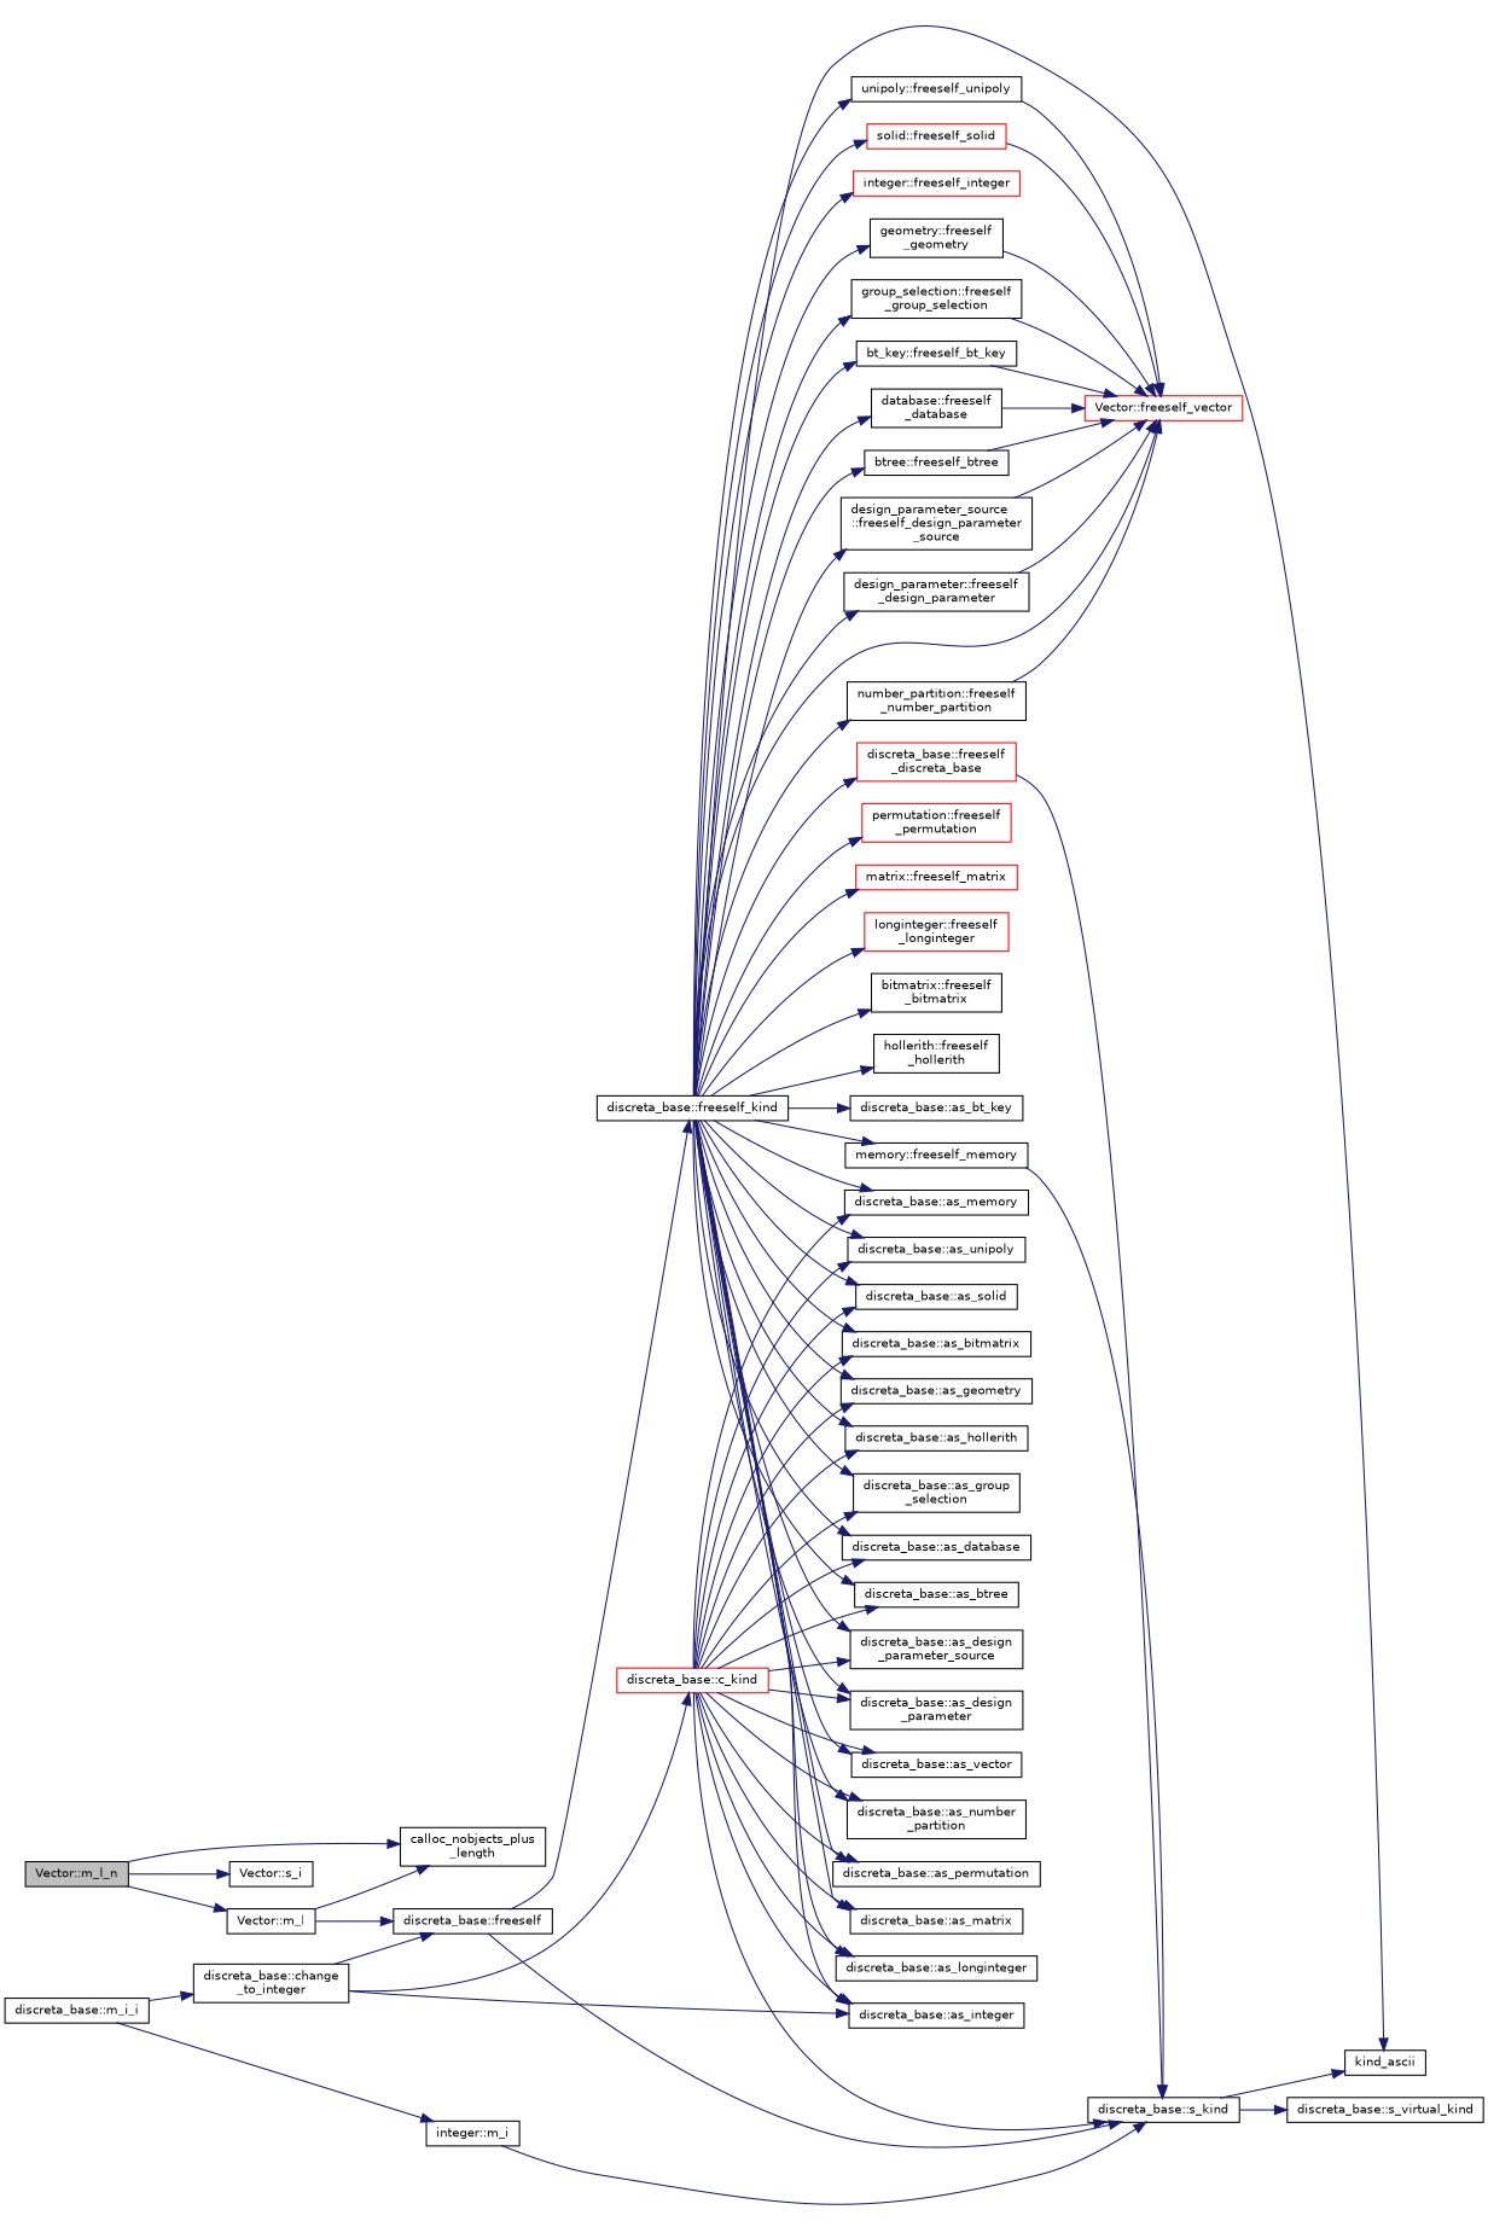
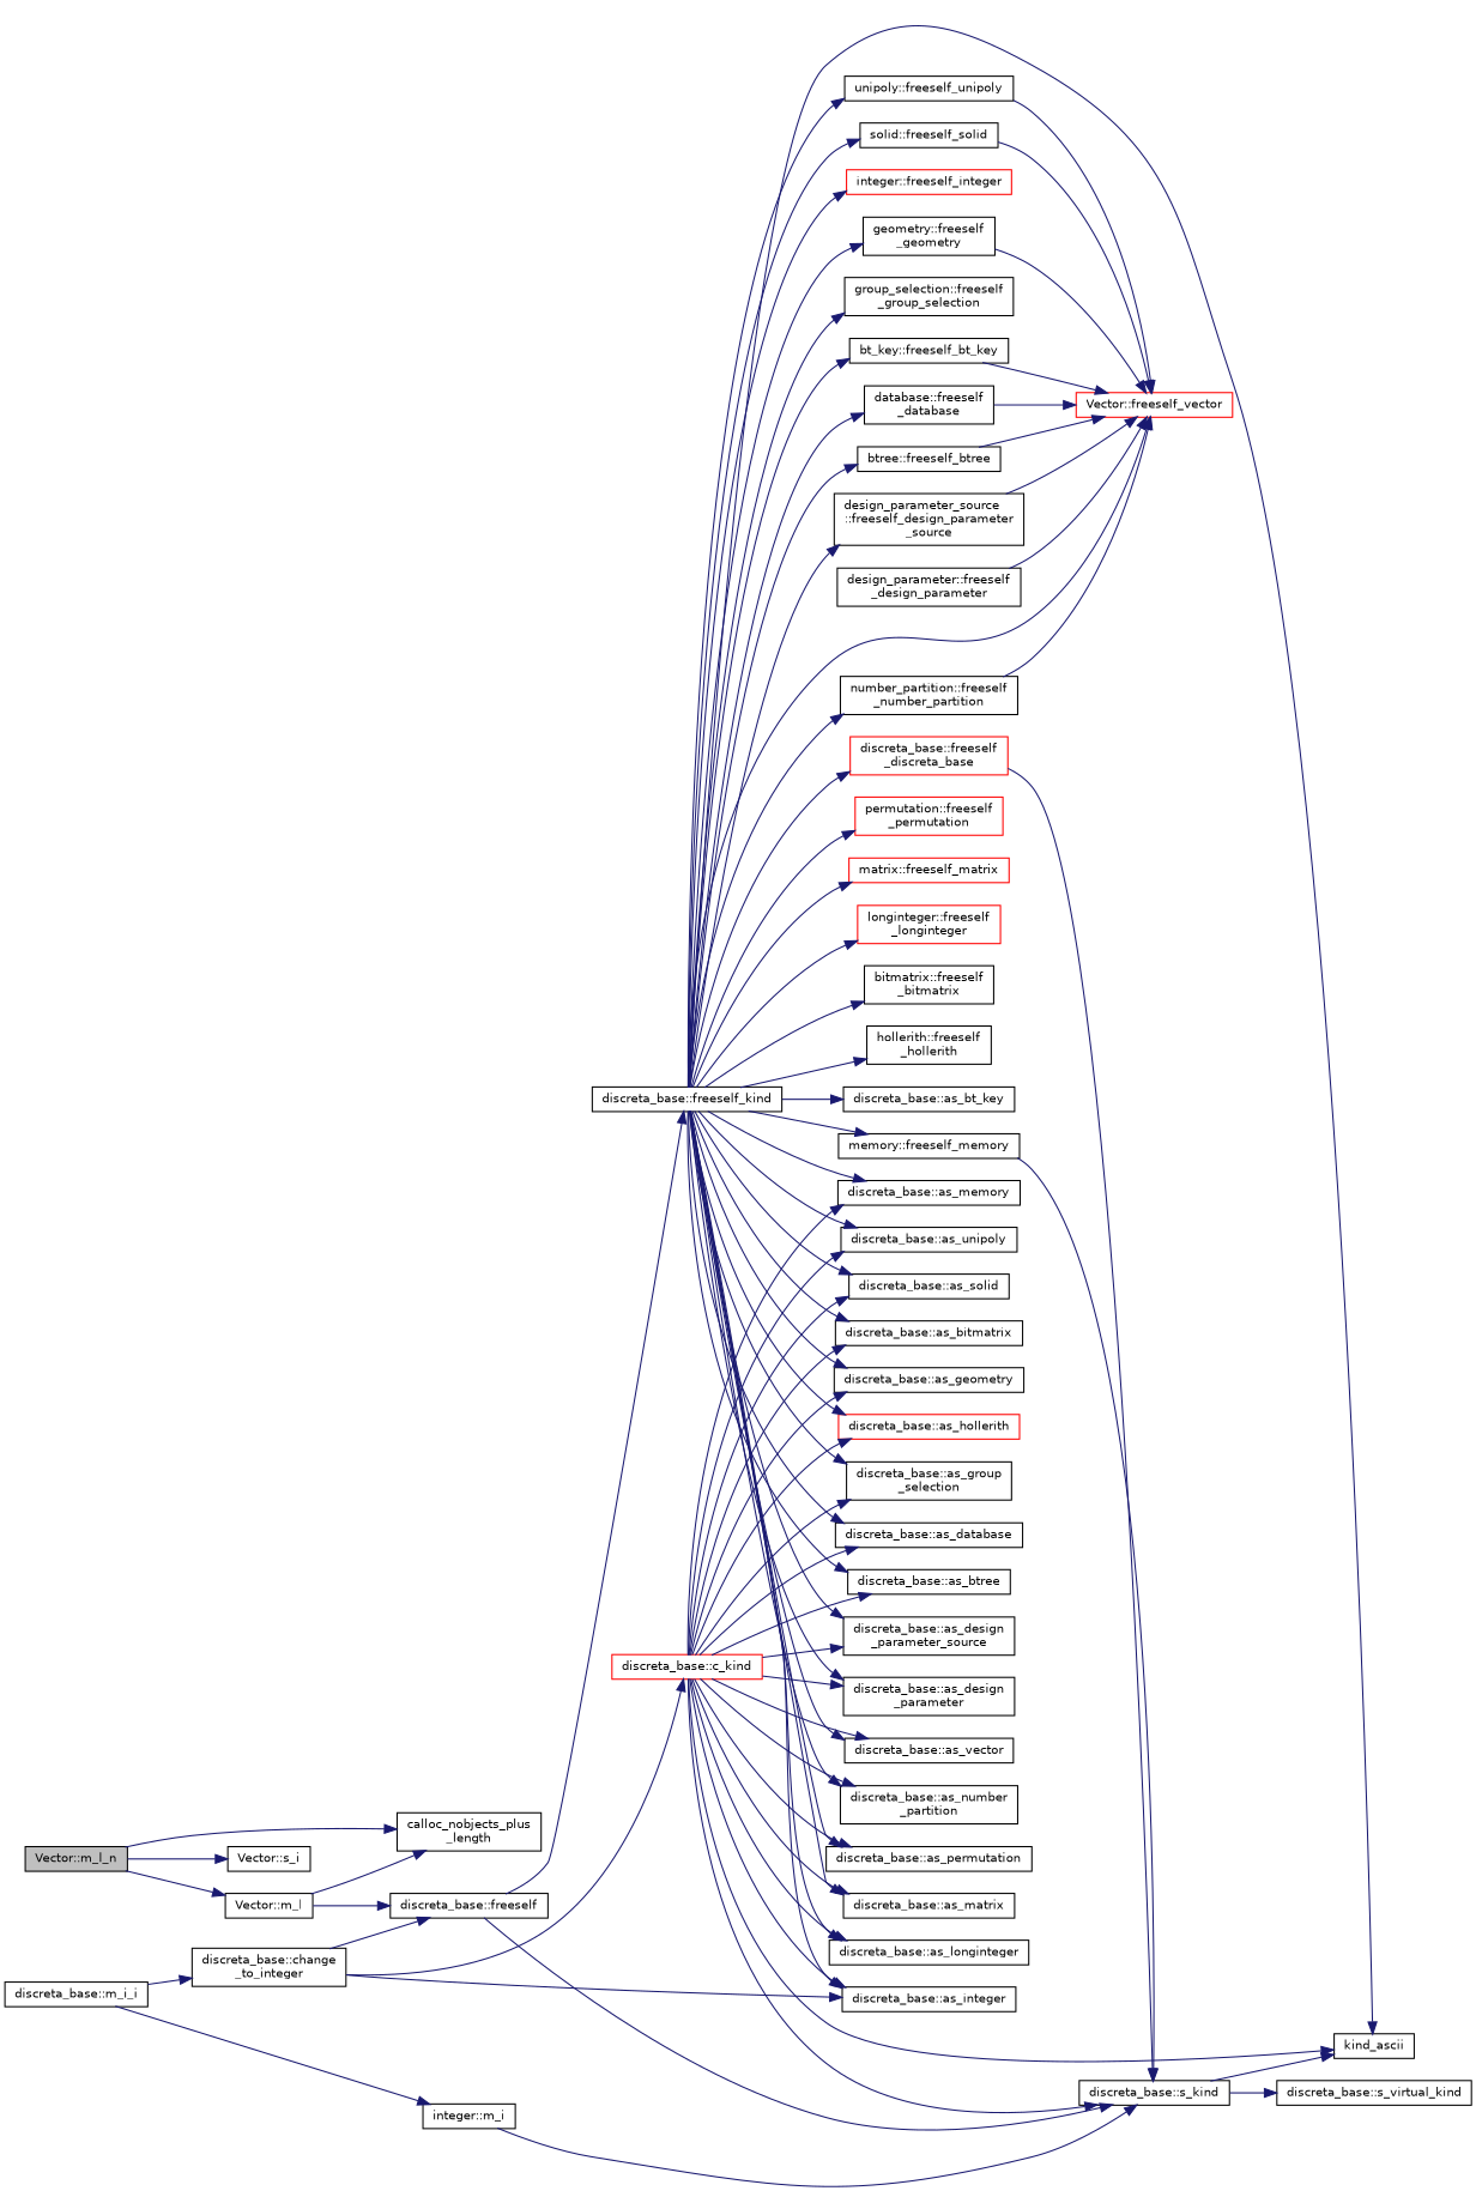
  digraph {
    rankdir=LR
    node [color=black fillcolor=white fontname=Helvetica fontsize=10 shape=record style=filled]
    edge [color=midnightblue fontname=Helvetica fontsize=10 labelfontname=Helvetica labelfontsize=10 style=solid]
    n1 [fillcolor=grey75 fontcolor=black height=0.2 label="Vector::m_l_n" width=0.4]
    n2 [height=0.2 label="Vector::m_l" width=0.4]
    n3 [height=0.2 label="Vector::s_i" width=0.4]
    n4 [height=0.2 label="calloc_nobjects_plus\l_length" width=0.4]
    n5 [height=0.2 label="discreta_base::freeself" width=0.4]
    n6 [height=0.2 label="discreta_base::m_i_i" width=0.4]
    n7 [height=0.2 label="discreta_base::change\l_to_integer" width=0.4]
    n8 [height=0.2 label="integer::m_i" width=0.4]
    n9 [height=0.2 label="discreta_base::freeself_kind" width=0.4]
    n10 [height=0.2 label="discreta_base::s_kind" width=0.4]
    n11 [color=red height=0.2 label="discreta_base::freeself\l_discreta_base" width=0.4]
    n12 [height=0.2 label=kind_ascii width=0.4]
    n13 [height=0.2 label="discreta_base::as_integer" width=0.4]
    n14 [color=red height=0.2 label="integer::freeself_integer" width=0.4]
    n15 [height=0.2 label="discreta_base::as_vector" width=0.4]
    n16 [color=red height=0.2 label="Vector::freeself_vector" width=0.4]
    n17 [height=0.2 label="discreta_base::as_number\l_partition" width=0.4]
    n18 [height=0.2 label="number_partition::freeself\l_number_partition" width=0.4]
    n19 [height=0.2 label="discreta_base::as_permutation" width=0.4]
    n20 [color=red height=0.2 label="permutation::freeself\l_permutation" width=0.4]
    n21 [height=0.2 label="discreta_base::as_matrix" width=0.4]
    n22 [color=red height=0.2 label="matrix::freeself_matrix" width=0.4]
    n23 [height=0.2 label="discreta_base::as_longinteger" width=0.4]
    n24 [color=red height=0.2 label="longinteger::freeself\l_longinteger" width=0.4]
    n25 [height=0.2 label="discreta_base::as_memory" width=0.4]
    n26 [height=0.2 label="memory::freeself_memory" width=0.4]
    n27 [height=0.2 label="discreta_base::as_unipoly" width=0.4]
    n28 [height=0.2 label="unipoly::freeself_unipoly" width=0.4]
    n29 [height=0.2 label="discreta_base::as_solid" width=0.4]
-   n30 [color=red height=0.2 label="solid::freeself_solid" width=0.4]
+   n30 [height=0.2 label="solid::freeself_solid" width=0.4]
    n31 [height=0.2 label="discreta_base::as_bitmatrix" width=0.4]
    n32 [height=0.2 label="bitmatrix::freeself\l_bitmatrix" width=0.4]
    n33 [height=0.2 label="discreta_base::as_geometry" width=0.4]
    n34 [height=0.2 label="geometry::freeself\l_geometry" width=0.4]
-   n35 [height=0.2 label="discreta_base::as_hollerith" width=0.4]
+   n35 [color=red height=0.2 label="discreta_base::as_hollerith" width=0.4]
    n36 [height=0.2 label="hollerith::freeself\l_hollerith" width=0.4]
    n37 [height=0.2 label="discreta_base::as_group\l_selection" width=0.4]
    n38 [height=0.2 label="group_selection::freeself\l_group_selection" width=0.4]
    n39 [height=0.2 label="discreta_base::as_bt_key" width=0.4]
    n40 [height=0.2 label="bt_key::freeself_bt_key" width=0.4]
    n41 [height=0.2 label="discreta_base::as_database" width=0.4]
    n42 [height=0.2 label="database::freeself\l_database" width=0.4]
    n43 [height=0.2 label="discreta_base::as_btree" width=0.4]
    n44 [height=0.2 label="btree::freeself_btree" width=0.4]
    n45 [height=0.2 label="discreta_base::as_design\l_parameter_source" width=0.4]
    n46 [height=0.2 label="design_parameter_source\l::freeself_design_parameter\l_source" width=0.4]
    n47 [height=0.2 label="discreta_base::as_design\l_parameter" width=0.4]
    n48 [height=0.2 label="design_parameter::freeself\l_design_parameter" width=0.4]
    n49 [height=0.2 label="discreta_base::s_virtual_kind" width=0.4]
    n50 [color=red height=0.2 label="discreta_base::c_kind" width=0.4]
    n1 -> n2
    n1 -> n3
    n1 -> n4
    n2 -> n4
    n2 -> n5
    n5 -> n9
    n5 -> n10
    n6 -> n7
    n6 -> n8
    n7 -> n5
    n7 -> n13
    n7 -> n50
    n8 -> n10
    n9 -> n11
    n9 -> n12
    n9 -> n13
    n9 -> n14
    n9 -> n15
    n9 -> n16
    n9 -> n17
    n9 -> n18
    n9 -> n19
    n9 -> n20
    n9 -> n21
    n9 -> n22
    n9 -> n23
    n9 -> n24
    n9 -> n25
    n9 -> n26
    n9 -> n27
    n9 -> n28
    n9 -> n29
    n9 -> n30
    n9 -> n31
    n9 -> n32
    n9 -> n33
    n9 -> n34
    n9 -> n35
    n9 -> n36
    n9 -> n37
    n9 -> n38
    n9 -> n39
    n9 -> n40
    n9 -> n41
    n9 -> n42
    n9 -> n43
    n9 -> n44
    n9 -> n45
    n9 -> n46
    n9 -> n47
-   n9 -> n48
    n10 -> n12
    n10 -> n49
    n11 -> n10
    n18 -> n16
    n26 -> n10
    n28 -> n16
    n30 -> n16
    n34 -> n16
-   n38 -> n16
    n40 -> n16
    n42 -> n16
    n44 -> n16
    n46 -> n16
    n48 -> n16
    n50 -> n10
+   n50 -> n12
    n50 -> n13
    n50 -> n15
    n50 -> n17
    n50 -> n19
    n50 -> n21
    n50 -> n23
    n50 -> n25
    n50 -> n27
    n50 -> n29
    n50 -> n31
    n50 -> n33
    n50 -> n35
    n50 -> n37
    n50 -> n41
    n50 -> n43
    n50 -> n45
    n50 -> n47
  }
